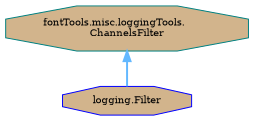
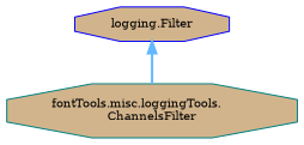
  digraph {
    rankdir=TB
    fontname="DejaVu Serif"
    node [fillcolor=tan fontname="DejaVu Serif" fontsize=10 shape=octagon style=filled]
    n1 [color=blue height=0.2 label="logging.Filter" width=0.4]
    n2 [color=teal height=0.2 label="fontTools.misc.loggingTools.\lChannelsFilter" width=0.4]
-   n2 -> n1 [color=steelblue1 dir=back fontname="DejaVu Serif" fontsize=10 labelfontname=Helvetica labelfontsize=10 style=bold]
+   n1 -> n2 [color=steelblue1 dir=back fontname="DejaVu Serif" fontsize=10 labelfontname=Helvetica labelfontsize=10 style=bold]
  }
